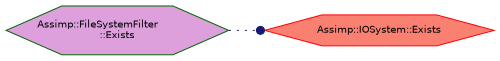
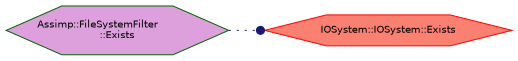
  digraph {
    rankdir=LR
    node [fontname=Helvetica fontsize=10 shape=hexagon style=filled]
    n1 [color=darkgreen fillcolor=plum fontcolor=black height=0.2 label="Assimp::FileSystemFilter\l::Exists" width=0.4]
-   n2 [color=red fillcolor=salmon height=0.2 label="Assimp::IOSystem::Exists" width=0.4]
+   n2 [color=red fillcolor=salmon height=0.2 label="IOSystem::IOSystem::Exists" width=0.4]
    n1 -> n2 [color=midnightblue fontname=Helvetica fontsize=10 labelfontname=Helvetica labelfontsize=10 style=dotted arrowhead=dot]
  }
